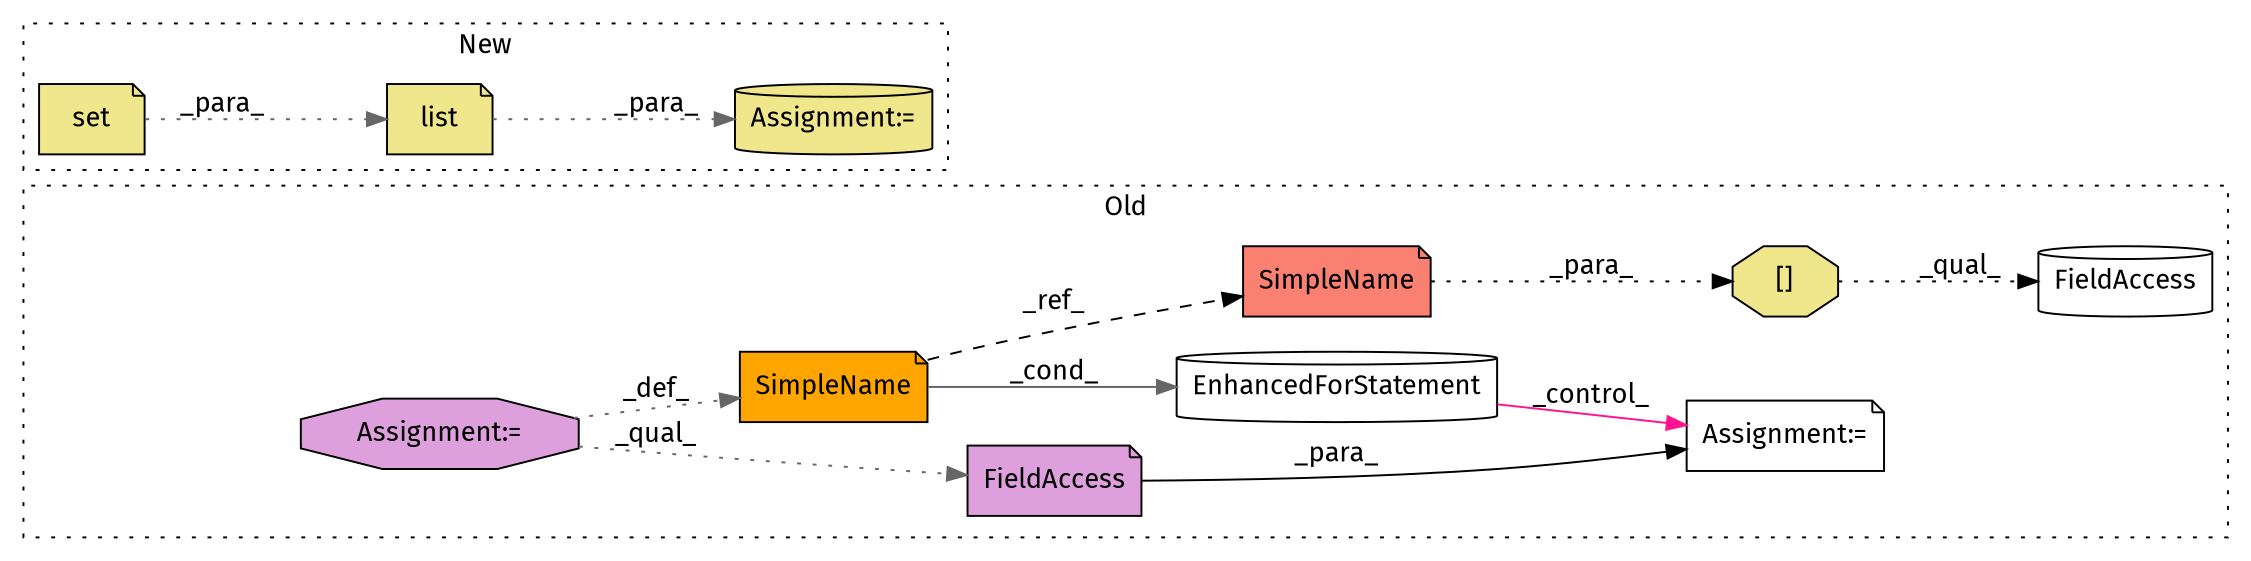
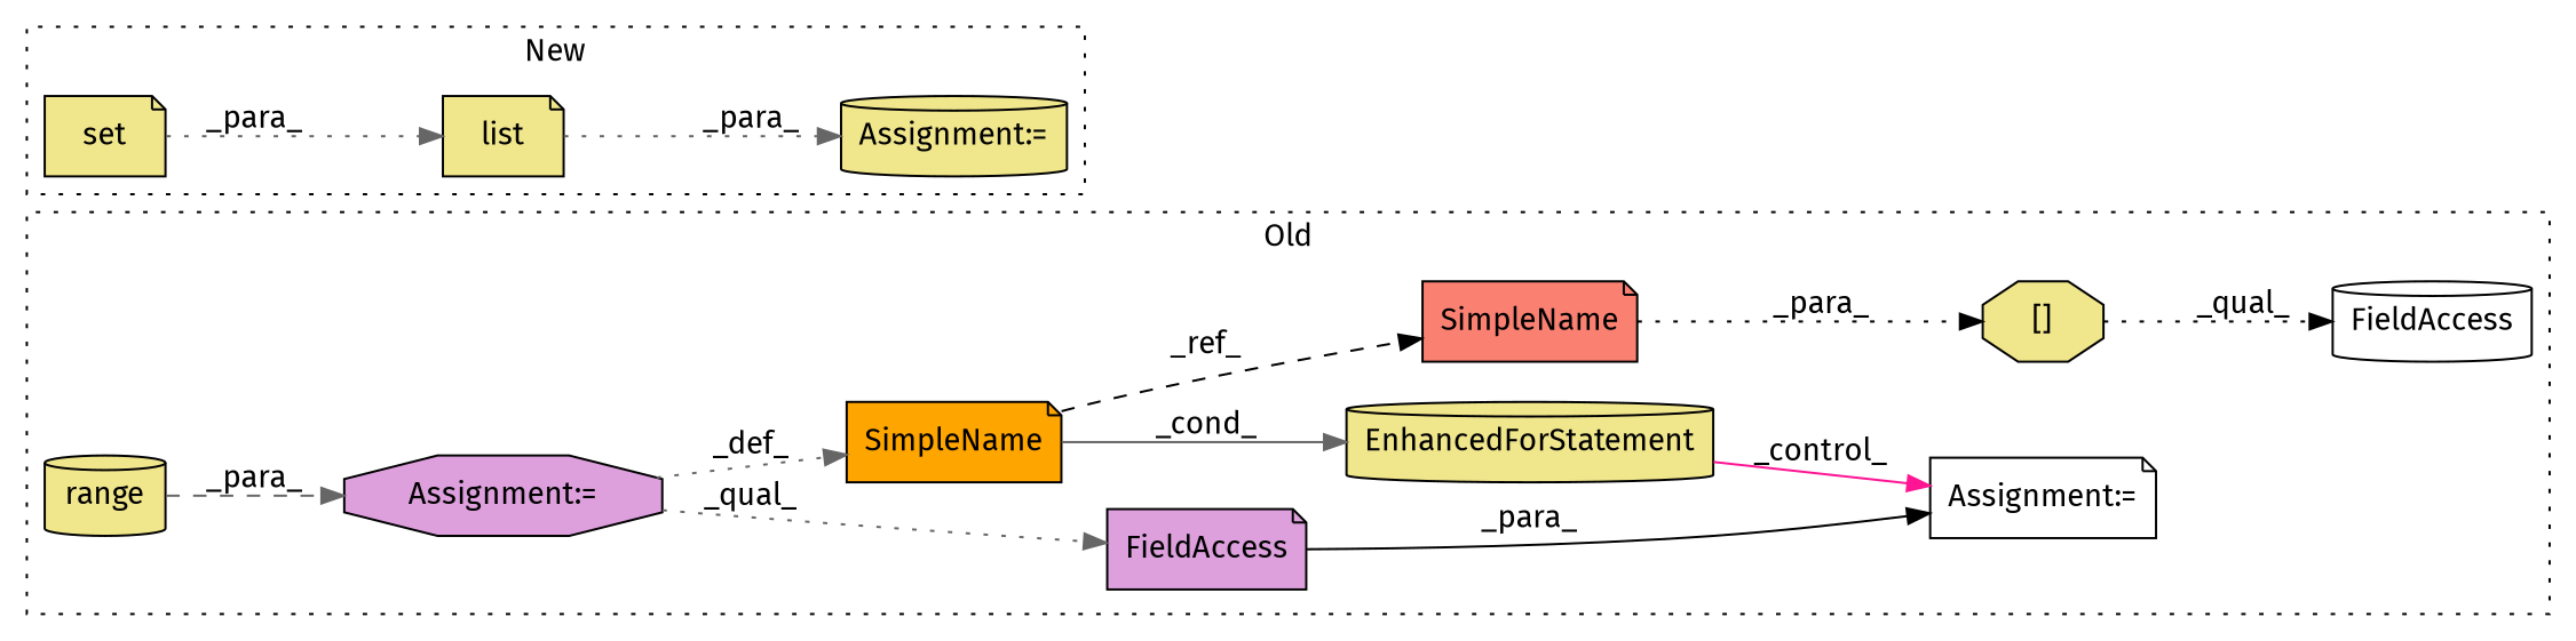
  digraph {
    fontname="Fira Sans"
    rankdir=LR
    node [a=32 fillcolor=khaki fontname="Fira Sans" l="53,2" s="10905,10998" shape=note style=filled]
    edge [color=gray40 fontname="Fira Sans" style=dotted]
+   n1 [l="6,1" label=range s="10976,10997" shape=cylinder]
    n2 [a=7 fillcolor=plum label="Assignment:=" shape=octagon]
-   n3 [a=70 fillcolor=white label=EnhancedForStatement shape=cylinder]
+   n3 [a=70 label=EnhancedForStatement shape=cylinder]
    n4 [a=22 fillcolor=white l=45 label=FieldAccess s=11106 shape=cylinder]
    n5 [a=22 fillcolor=plum l=58 label=FieldAccess s=11258]
    n6 [a=42 fillcolor=orange l=11 label=SimpleName s=10962]
    n7 [a=7 fillcolor=white l="61,2" label="Assignment:=" s="11163,11316"]
    n8 [a=2 l="23,1" label="[]" s="11106,11140" shape=octagon]
    n9 [a=42 fillcolor=salmon l=11 label=SimpleName s=11129]
    n10 [l="4,1" label=set s="5237,5276"]
    n11 [a=7 l=1 label="Assignment:=" s=5224 shape=cylinder]
    n12 [l="5,1" label=list s="5232,5304"]
    subgraph cluster_1 {
      label=Old
      style=dotted
+     n1
      n2
      n3
      n4
      n5
      n6
      n7
      n8
      n9
    }
    subgraph cluster_2 {
      label=New
      style=dotted
      n10
      n11
      n12
    }
+   n1 -> n2 [label=_para_ style=dashed]
    n2 -> n5 [label=_qual_]
    n2 -> n6 [label=_def_]
    n3 -> n7 [color=deeppink label=_control_ style=solid]
    n5 -> n7 [color=black label=_para_ style=solid]
    n6 -> n3 [label=_cond_ style=solid]
    n6 -> n9 [color=black label=_ref_ style=dashed]
    n8 -> n4 [color=black label=_qual_]
    n9 -> n8 [color=black label=_para_]
    n10 -> n12 [label=_para_]
    n12 -> n11 [label=_para_]
  }
